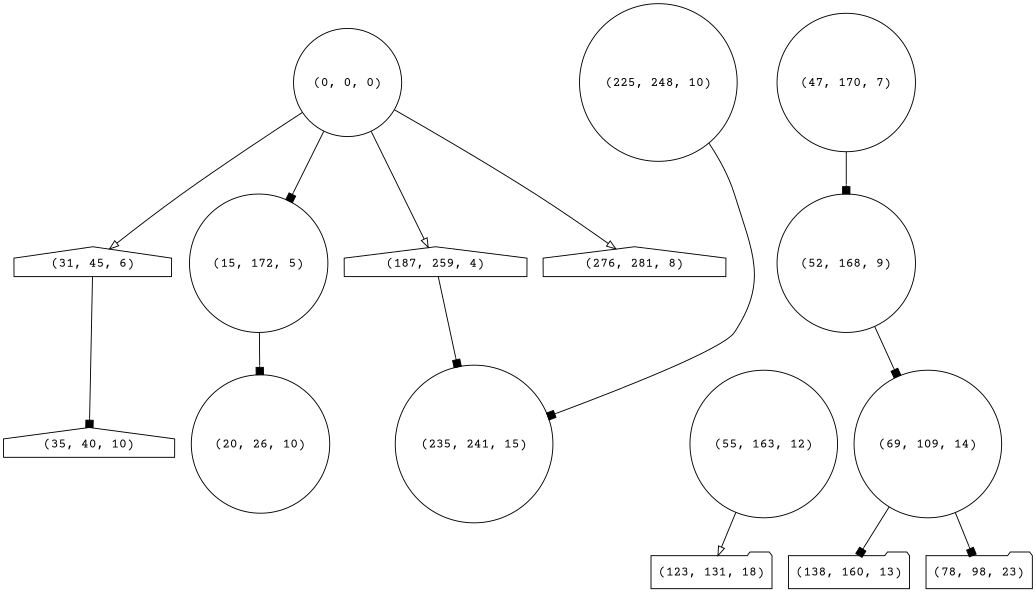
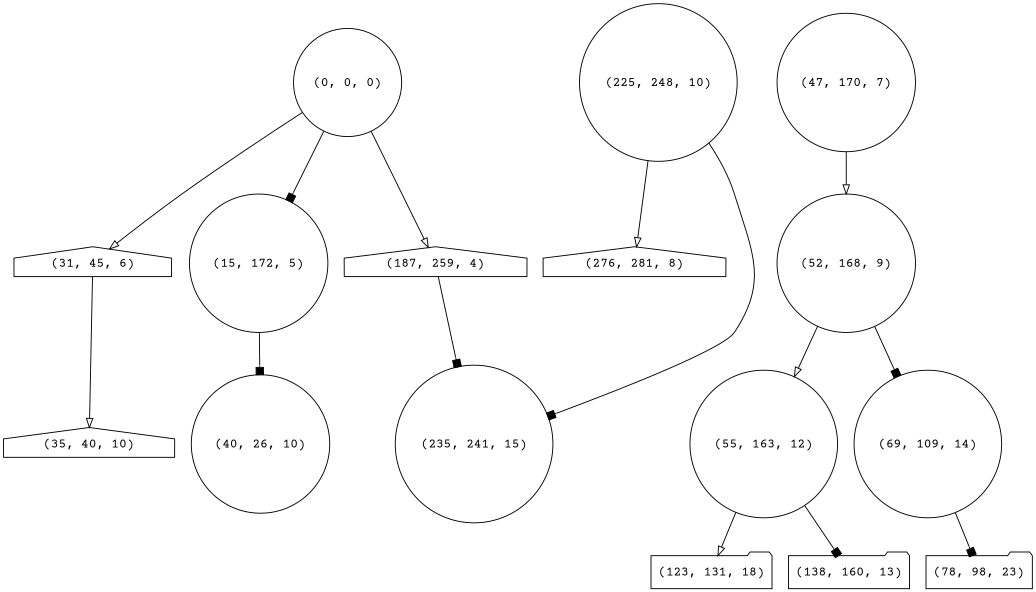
  digraph {
    fontname="Courier Prime"
    node [fontname="Courier Prime" shape=circle]
    edge [arrowhead=box fontname="Courier Prime"]
    "(0, 0, 0)"
    "(15, 172, 5)"
    "(187, 259, 4)" [shape=house]
    "(276, 281, 8)" [shape=house]
    "(31, 45, 6)" [shape=house]
-   "(20, 26, 10)"
+   "(20, 26, 10)" [label="(40, 26, 10)"]
    "(235, 241, 15)"
    "(35, 40, 10)" [shape=house]
    "(47, 170, 7)"
    "(52, 168, 9)"
    "(55, 163, 12)"
    "(69, 109, 14)"
    "(123, 131, 18)" [shape=folder]
    "(138, 160, 13)" [shape=folder]
    "(78, 98, 23)" [shape=folder]
    "(225, 248, 10)"
    "(0, 0, 0)" -> "(15, 172, 5)"
    "(0, 0, 0)" -> "(187, 259, 4)" [arrowhead=onormal]
-   "(0, 0, 0)" -> "(276, 281, 8)" [arrowhead=onormal]
+   "(225, 248, 10)" -> "(276, 281, 8)" [arrowhead=onormal]
    "(0, 0, 0)" -> "(31, 45, 6)" [arrowhead=onormal]
    "(15, 172, 5)" -> "(20, 26, 10)"
    "(187, 259, 4)" -> "(235, 241, 15)"
-   "(31, 45, 6)" -> "(35, 40, 10)"
-   "(47, 170, 7)" -> "(52, 168, 9)"
+   "(31, 45, 6)" -> "(35, 40, 10)" [arrowhead=onormal]
+   "(47, 170, 7)" -> "(52, 168, 9)" [arrowhead=onormal]
+   "(52, 168, 9)" -> "(55, 163, 12)" [arrowhead=onormal]
    "(52, 168, 9)" -> "(69, 109, 14)"
    "(55, 163, 12)" -> "(123, 131, 18)" [arrowhead=onormal]
-   "(69, 109, 14)" -> "(138, 160, 13)"
+   "(55, 163, 12)" -> "(138, 160, 13)"
    "(69, 109, 14)" -> "(78, 98, 23)"
    "(225, 248, 10)" -> "(235, 241, 15)"
  }
